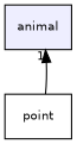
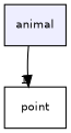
  digraph {
    compound=true
    node [fontname=Helvetica fontsize=10 shape=box]
    n1 [fillcolor="#eeeeff" label=animal pencolor=black style=filled]
    n2 [label=point]
-   n2 -> n1 [headlabel=1 labeldistance=1.5 labelfontname=Helvetica labelfontsize=10]
+   n1 -> n2 [headlabel=1 labeldistance=1.5 labelfontname=Helvetica labelfontsize=10]
  }
